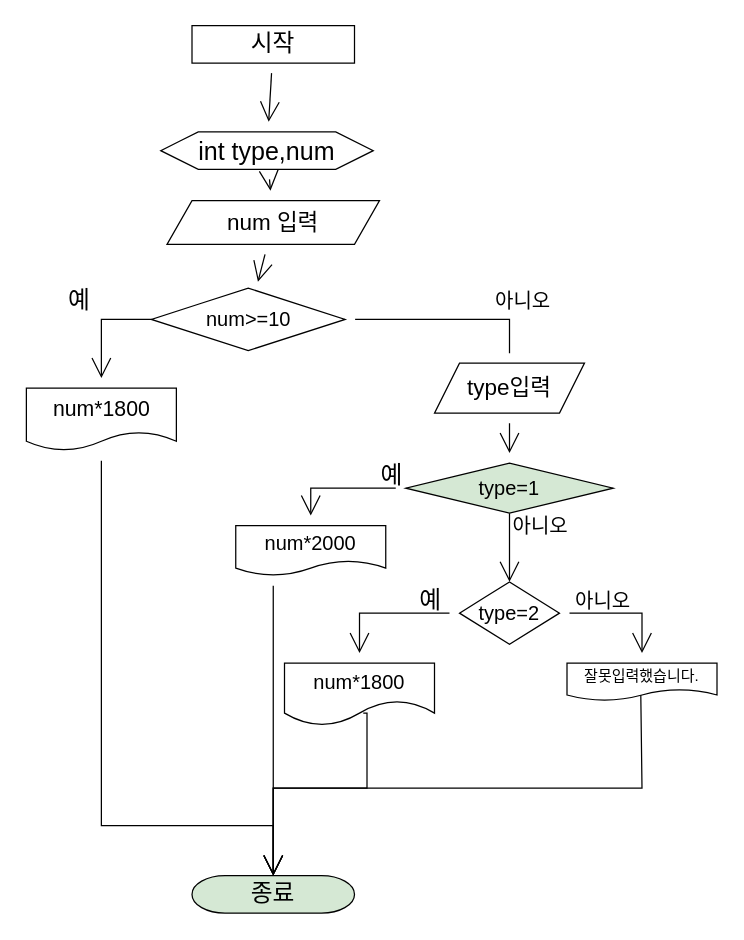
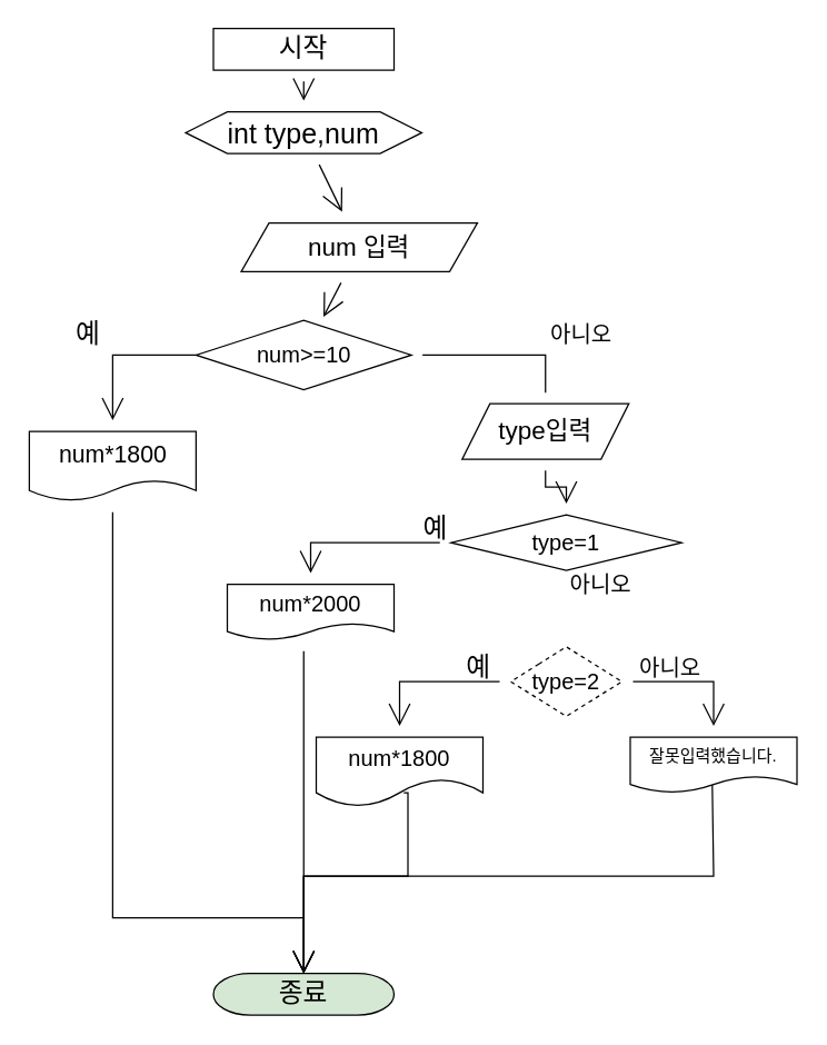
  <mxCell id="0" />
  <mxCell id="1" parent="0" />
  <mxCell id="2" value="" style="edgeStyle=none;curved=1;rounded=0;orthogonalLoop=1;jettySize=auto;html=1;endArrow=open;startSize=14;endSize=14;sourcePerimeterSpacing=8;targetPerimeterSpacing=8;" edge="1" parent="1" source="3" target="5"><mxGeometry relative="1" as="geometry" /></mxCell>
  <mxCell id="3" value="&lt;font style=&quot;font-size: 19px&quot;&gt;시작&lt;/font&gt;" style="whiteSpace=wrap;html=1;hachureGap=4;pointerEvents=0;arcSize=88;rounded=0;" vertex="1" parent="1"><mxGeometry x="153" y="20" width="130" height="30" as="geometry" /></mxCell>
  <mxCell id="4" value="" style="edgeStyle=none;curved=1;rounded=0;orthogonalLoop=1;jettySize=auto;html=1;endArrow=open;startSize=14;endSize=14;sourcePerimeterSpacing=8;targetPerimeterSpacing=8;" edge="1" parent="1" source="5" target="7"><mxGeometry relative="1" as="geometry" /></mxCell>
- <mxCell id="5" value="&lt;font style=&quot;font-size: 20px&quot;&gt;int type,num&lt;/font&gt;" style="shape=hexagon;perimeter=hexagonPerimeter2;whiteSpace=wrap;html=1;fixedSize=1;rounded=1;arcSize=0;hachureGap=4;size=30;" vertex="1" parent="1"><mxGeometry x="128" y="105" width="170" height="30" as="geometry" /></mxCell>
+ <mxCell id="5" value="&lt;font style=&quot;font-size: 20px&quot;&gt;int type,num&lt;/font&gt;" style="shape=hexagon;perimeter=hexagonPerimeter2;whiteSpace=wrap;html=1;fixedSize=1;rounded=1;arcSize=0;hachureGap=4;size=30;" vertex="1" parent="1"><mxGeometry x="133" y="80" width="170" height="30" as="geometry" /></mxCell>
  <mxCell id="6" value="" style="edgeStyle=none;curved=1;rounded=0;orthogonalLoop=1;jettySize=auto;html=1;endArrow=open;startSize=14;endSize=14;sourcePerimeterSpacing=8;targetPerimeterSpacing=8;" edge="1" parent="1" source="7" target="10"><mxGeometry relative="1" as="geometry" /></mxCell>
- <mxCell id="7" value="&lt;font style=&quot;font-size: 18px&quot;&gt;num 입력&lt;/font&gt;" style="shape=parallelogram;perimeter=parallelogramPerimeter;whiteSpace=wrap;html=1;fixedSize=1;rounded=1;arcSize=0;hachureGap=4;" vertex="1" parent="1"><mxGeometry x="133" y="160" width="170" height="35" as="geometry" /></mxCell>
+ <mxCell id="7" value="&lt;font style=&quot;font-size: 18px&quot;&gt;num 입력&lt;/font&gt;" style="shape=parallelogram;perimeter=parallelogramPerimeter;whiteSpace=wrap;html=1;fixedSize=1;rounded=1;arcSize=0;hachureGap=4;" vertex="1" parent="1"><mxGeometry x="173" y="160" width="170" height="35" as="geometry" /></mxCell>
  <mxCell id="8" value="" style="edgeStyle=orthogonalEdgeStyle;rounded=0;orthogonalLoop=1;jettySize=auto;html=1;endArrow=open;startSize=14;endSize=14;sourcePerimeterSpacing=8;targetPerimeterSpacing=8;exitX=0;exitY=0.5;exitDx=0;exitDy=0;" edge="1" parent="1" source="10" target="12"><mxGeometry relative="1" as="geometry" /></mxCell>
  <mxCell id="9" value="" style="edgeStyle=orthogonalEdgeStyle;rounded=0;orthogonalLoop=1;jettySize=auto;html=1;endArrow=none;startSize=14;endSize=14;sourcePerimeterSpacing=8;targetPerimeterSpacing=8;" edge="1" parent="1" source="10" target="15"><mxGeometry relative="1" as="geometry" /></mxCell>
- <mxCell id="10" value="&lt;font style=&quot;font-size: 16px&quot;&gt;num&amp;gt;=10&lt;/font&gt;" style="rhombus;whiteSpace=wrap;html=1;rounded=1;arcSize=0;hachureGap=4;" vertex="1" parent="1"><mxGeometry x="120.5" y="230" width="155" height="50" as="geometry" /></mxCell>
+ <mxCell id="10" value="&lt;font style=&quot;font-size: 16px&quot;&gt;num&amp;gt;=10&lt;/font&gt;" style="rhombus;whiteSpace=wrap;html=1;rounded=1;arcSize=0;hachureGap=4;" vertex="1" parent="1"><mxGeometry x="140.5" y="230" width="155" height="50" as="geometry" /></mxCell>
  <mxCell id="11" style="edgeStyle=orthogonalEdgeStyle;rounded=0;orthogonalLoop=1;jettySize=auto;html=1;entryX=0.5;entryY=0;entryDx=0;entryDy=0;endArrow=open;startSize=14;endSize=14;sourcePerimeterSpacing=8;targetPerimeterSpacing=8;" edge="1" parent="1" source="12" target="33"><mxGeometry relative="1" as="geometry"><Array as="points"><mxPoint x="81" y="660" /><mxPoint x="218" y="660" /></Array></mxGeometry></mxCell>
  <mxCell id="12" value="&lt;font style=&quot;font-size: 17px&quot;&gt;num*1800&lt;/font&gt;" style="shape=document;whiteSpace=wrap;html=1;boundedLbl=1;rounded=1;arcSize=0;hachureGap=4;" vertex="1" parent="1"><mxGeometry x="20.5" y="310" width="120" height="50" as="geometry" /></mxCell>
  <mxCell id="13" value="&lt;font style=&quot;font-size: 19px&quot;&gt;예&lt;/font&gt;" style="text;html=1;strokeColor=none;fillColor=none;align=center;verticalAlign=middle;whiteSpace=wrap;rounded=0;hachureGap=4;pointerEvents=0;" vertex="1" parent="1"><mxGeometry x="43" y="230" width="40" height="20" as="geometry" /></mxCell>
  <mxCell id="14" value="" style="edgeStyle=orthogonalEdgeStyle;rounded=0;orthogonalLoop=1;jettySize=auto;html=1;endArrow=open;startSize=14;endSize=14;sourcePerimeterSpacing=8;targetPerimeterSpacing=8;" edge="1" parent="1" source="15" target="18"><mxGeometry relative="1" as="geometry" /></mxCell>
- <mxCell id="15" value="&lt;font style=&quot;font-size: 18px&quot;&gt;type입력&lt;/font&gt;" style="shape=parallelogram;perimeter=parallelogramPerimeter;whiteSpace=wrap;html=1;fixedSize=1;rounded=1;arcSize=0;hachureGap=4;" vertex="1" parent="1"><mxGeometry x="347" y="290" width="120" height="40" as="geometry" /></mxCell>
+ <mxCell id="15" value="&lt;font style=&quot;font-size: 18px&quot;&gt;type입력&lt;/font&gt;" style="shape=parallelogram;perimeter=parallelogramPerimeter;whiteSpace=wrap;html=1;fixedSize=1;rounded=1;arcSize=0;hachureGap=4;" vertex="1" parent="1"><mxGeometry x="332" y="290" width="120" height="40" as="geometry" /></mxCell>
  <mxCell id="16" value="" style="edgeStyle=orthogonalEdgeStyle;rounded=0;orthogonalLoop=1;jettySize=auto;html=1;endArrow=open;startSize=14;endSize=14;sourcePerimeterSpacing=8;targetPerimeterSpacing=8;" edge="1" parent="1" source="18" target="20"><mxGeometry relative="1" as="geometry" /></mxCell>
- <mxCell id="17" value="" style="edgeStyle=orthogonalEdgeStyle;rounded=0;orthogonalLoop=1;jettySize=auto;html=1;endArrow=open;startSize=14;endSize=14;sourcePerimeterSpacing=8;targetPerimeterSpacing=8;exitX=0.5;exitY=1;exitDx=0;exitDy=0;entryX=0.5;entryY=0;entryDx=0;entryDy=0;" edge="1" parent="1" source="18" target="25"><mxGeometry relative="1" as="geometry"><mxPoint x="397" y="418" as="sourcePoint" /><Array as="points"><mxPoint x="407" y="450" /><mxPoint x="407" y="450" /></Array></mxGeometry></mxCell>
- <mxCell id="18" value="&lt;font style=&quot;font-size: 16px&quot;&gt;type=1&lt;/font&gt;" style="rhombus;whiteSpace=wrap;html=1;rounded=1;arcSize=0;hachureGap=4;fillColor=#d5e8d4;" vertex="1" parent="1"><mxGeometry x="324" y="370" width="166" height="40" as="geometry" /></mxCell>
+ <mxCell id="18" value="&lt;font style=&quot;font-size: 16px&quot;&gt;type=1&lt;/font&gt;" style="rhombus;whiteSpace=wrap;html=1;rounded=1;arcSize=0;hachureGap=4;" vertex="1" parent="1"><mxGeometry x="324" y="370" width="166" height="40" as="geometry" /></mxCell>
  <mxCell id="19" style="edgeStyle=orthogonalEdgeStyle;rounded=0;orthogonalLoop=1;jettySize=auto;html=1;entryX=0.5;entryY=0;entryDx=0;entryDy=0;endArrow=open;startSize=14;endSize=14;sourcePerimeterSpacing=8;targetPerimeterSpacing=8;" edge="1" parent="1" source="20" target="33"><mxGeometry relative="1" as="geometry"><Array as="points"><mxPoint x="218" y="480" /><mxPoint x="218" y="480" /></Array></mxGeometry></mxCell>
- <mxCell id="20" value="&lt;font style=&quot;font-size: 16px&quot;&gt;num*2000&lt;/font&gt;" style="shape=document;whiteSpace=wrap;html=1;boundedLbl=1;rounded=1;arcSize=0;hachureGap=4;" vertex="1" parent="1"><mxGeometry x="188" y="420" width="120" height="40" as="geometry" /></mxCell>
+ <mxCell id="20" value="&lt;font style=&quot;font-size: 16px&quot;&gt;num*2000&lt;/font&gt;" style="shape=document;whiteSpace=wrap;html=1;boundedLbl=1;rounded=1;arcSize=0;hachureGap=4;" vertex="1" parent="1"><mxGeometry x="163" y="420" width="120" height="40" as="geometry" /></mxCell>
  <mxCell id="21" value="&lt;font style=&quot;font-size: 16px&quot;&gt;아니오&lt;/font&gt;" style="text;html=1;strokeColor=none;fillColor=none;align=center;verticalAlign=middle;whiteSpace=wrap;rounded=0;hachureGap=4;pointerEvents=0;" vertex="1" parent="1"><mxGeometry x="383" y="230" width="70" height="20" as="geometry" /></mxCell>
  <mxCell id="22" value="&lt;font style=&quot;font-size: 19px&quot;&gt;예&lt;/font&gt;" style="text;html=1;strokeColor=none;fillColor=none;align=center;verticalAlign=middle;whiteSpace=wrap;rounded=0;hachureGap=4;pointerEvents=0;" vertex="1" parent="1"><mxGeometry x="293" y="370" width="40" height="20" as="geometry" /></mxCell>
  <mxCell id="23" value="" style="edgeStyle=orthogonalEdgeStyle;rounded=0;orthogonalLoop=1;jettySize=auto;html=1;endArrow=open;startSize=14;endSize=14;sourcePerimeterSpacing=8;targetPerimeterSpacing=8;" edge="1" parent="1" source="25" target="28"><mxGeometry relative="1" as="geometry" /></mxCell>
  <mxCell id="24" value="" style="edgeStyle=orthogonalEdgeStyle;rounded=0;orthogonalLoop=1;jettySize=auto;html=1;endArrow=open;startSize=14;endSize=14;sourcePerimeterSpacing=8;targetPerimeterSpacing=8;" edge="1" parent="1" source="25" target="30"><mxGeometry relative="1" as="geometry" /></mxCell>
- <mxCell id="25" value="&lt;font style=&quot;font-size: 16px&quot;&gt;type=2&lt;/font&gt;" style="rhombus;whiteSpace=wrap;html=1;rounded=1;arcSize=0;hachureGap=4;" vertex="1" parent="1"><mxGeometry x="367" y="465" width="80" height="50" as="geometry" /></mxCell>
+ <mxCell id="25" value="&lt;font style=&quot;font-size: 16px&quot;&gt;type=2&lt;/font&gt;" style="rhombus;whiteSpace=wrap;html=1;rounded=1;arcSize=0;hachureGap=4;dashed=1;" vertex="1" parent="1"><mxGeometry x="367" y="465" width="80" height="50" as="geometry" /></mxCell>
  <mxCell id="26" value="&lt;font style=&quot;font-size: 16px&quot;&gt;아니오&lt;/font&gt;" style="text;html=1;strokeColor=none;fillColor=none;align=center;verticalAlign=middle;whiteSpace=wrap;rounded=0;hachureGap=4;pointerEvents=0;" vertex="1" parent="1"><mxGeometry x="397" y="410" width="70" height="20" as="geometry" /></mxCell>
  <mxCell id="27" style="edgeStyle=orthogonalEdgeStyle;rounded=0;orthogonalLoop=1;jettySize=auto;html=1;entryX=0.5;entryY=0;entryDx=0;entryDy=0;endArrow=open;startSize=14;endSize=14;sourcePerimeterSpacing=8;targetPerimeterSpacing=8;exitX=0.525;exitY=0.8;exitDx=0;exitDy=0;exitPerimeter=0;" edge="1" parent="1" source="28" target="33"><mxGeometry relative="1" as="geometry"><Array as="points"><mxPoint x="293" y="570" /><mxPoint x="293" y="630" /><mxPoint x="218" y="630" /></Array></mxGeometry></mxCell>
  <mxCell id="28" value="&lt;font style=&quot;font-size: 16px&quot;&gt;num*1800&lt;/font&gt;" style="shape=document;whiteSpace=wrap;html=1;boundedLbl=1;rounded=1;hachureGap=4;pointerEvents=0;size=0.4;" vertex="1" parent="1"><mxGeometry x="227" y="530" width="120" height="50" as="geometry" /></mxCell>
  <mxCell id="29" style="edgeStyle=orthogonalEdgeStyle;rounded=0;orthogonalLoop=1;jettySize=auto;html=1;entryX=0.5;entryY=0;entryDx=0;entryDy=0;endArrow=open;startSize=14;endSize=14;sourcePerimeterSpacing=8;targetPerimeterSpacing=8;exitX=0.492;exitY=0.85;exitDx=0;exitDy=0;exitPerimeter=0;" edge="1" parent="1" source="30" target="33"><mxGeometry relative="1" as="geometry"><Array as="points"><mxPoint x="513" y="630" /><mxPoint x="218" y="630" /></Array></mxGeometry></mxCell>
- <mxCell id="30" value="잘못입력했습니다." style="shape=document;whiteSpace=wrap;html=1;boundedLbl=1;rounded=1;hachureGap=4;pointerEvents=0;" vertex="1" parent="1"><mxGeometry x="453" y="530" width="120" height="30" as="geometry" /></mxCell>
+ <mxCell id="30" value="잘못입력했습니다." style="shape=document;whiteSpace=wrap;html=1;boundedLbl=1;rounded=1;hachureGap=4;pointerEvents=0;" vertex="1" parent="1"><mxGeometry x="453" y="530" width="120" height="40" as="geometry" /></mxCell>
  <mxCell id="31" value="&lt;font style=&quot;font-size: 16px&quot;&gt;아니오&lt;/font&gt;" style="text;html=1;strokeColor=none;fillColor=none;align=center;verticalAlign=middle;whiteSpace=wrap;rounded=0;hachureGap=4;pointerEvents=0;" vertex="1" parent="1"><mxGeometry x="447" y="470" width="70" height="20" as="geometry" /></mxCell>
  <mxCell id="32" value="&lt;font style=&quot;font-size: 19px&quot;&gt;예&lt;/font&gt;" style="text;html=1;strokeColor=none;fillColor=none;align=center;verticalAlign=middle;whiteSpace=wrap;rounded=0;hachureGap=4;pointerEvents=0;" vertex="1" parent="1"><mxGeometry x="324" y="470" width="40" height="20" as="geometry" /></mxCell>
  <mxCell id="33" value="&lt;font style=&quot;font-size: 19px&quot;&gt;종료&lt;/font&gt;" style="rounded=1;whiteSpace=wrap;html=1;hachureGap=4;pointerEvents=0;arcSize=88;fillColor=#d5e8d4;" vertex="1" parent="1"><mxGeometry x="153" y="700" width="130" height="30" as="geometry" /></mxCell>
